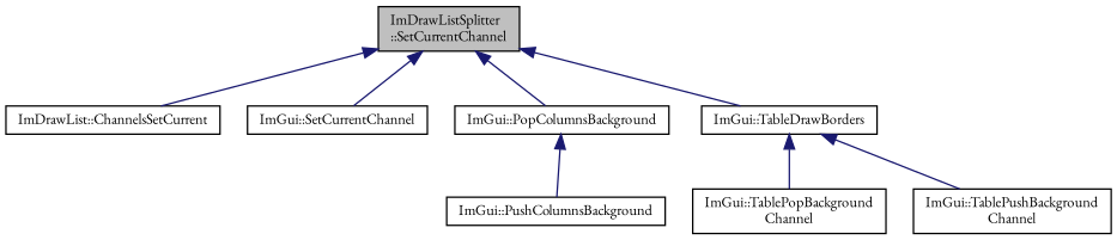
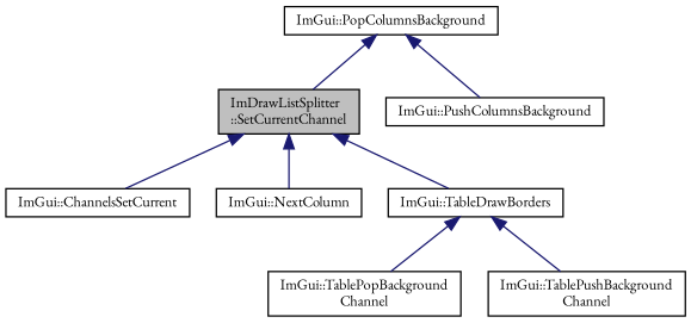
  digraph {
    fontname="EB Garamond"
    rankdir=TB
    node [color=black fillcolor=white fontname="EB Garamond" fontsize=10 shape=record style=filled]
    edge [color=midnightblue dir=back fontname="EB Garamond" fontsize=10 labelfontname=Helvetica labelfontsize=10 style=solid]
    n1 [fillcolor=grey75 fontcolor=black height=0.2 label="ImDrawListSplitter\l::SetCurrentChannel" width=0.4]
-   n2 [height=0.2 label="ImDrawList::ChannelsSetCurrent" width=0.4]
-   n3 [height=0.2 label="ImGui::SetCurrentChannel" width=0.4]
+   n2 [height=0.2 label="ImGui::ChannelsSetCurrent" width=0.4]
+   n3 [height=0.2 label="ImGui::NextColumn" width=0.4]
    n4 [height=0.2 label="ImGui::PopColumnsBackground" width=0.4]
    n5 [height=0.2 label="ImGui::TableDrawBorders" width=0.4]
    n6 [height=0.2 label="ImGui::PushColumnsBackground" width=0.4]
    n7 [height=0.2 label="ImGui::TablePopBackground\lChannel" width=0.4]
    n8 [height=0.2 label="ImGui::TablePushBackground\lChannel" width=0.4]
    n1 -> n2
    n1 -> n3
-   n1 -> n4
+   n4 -> n1
    n1 -> n5
    n4 -> n6
    n5 -> n7
    n5 -> n8
  }
